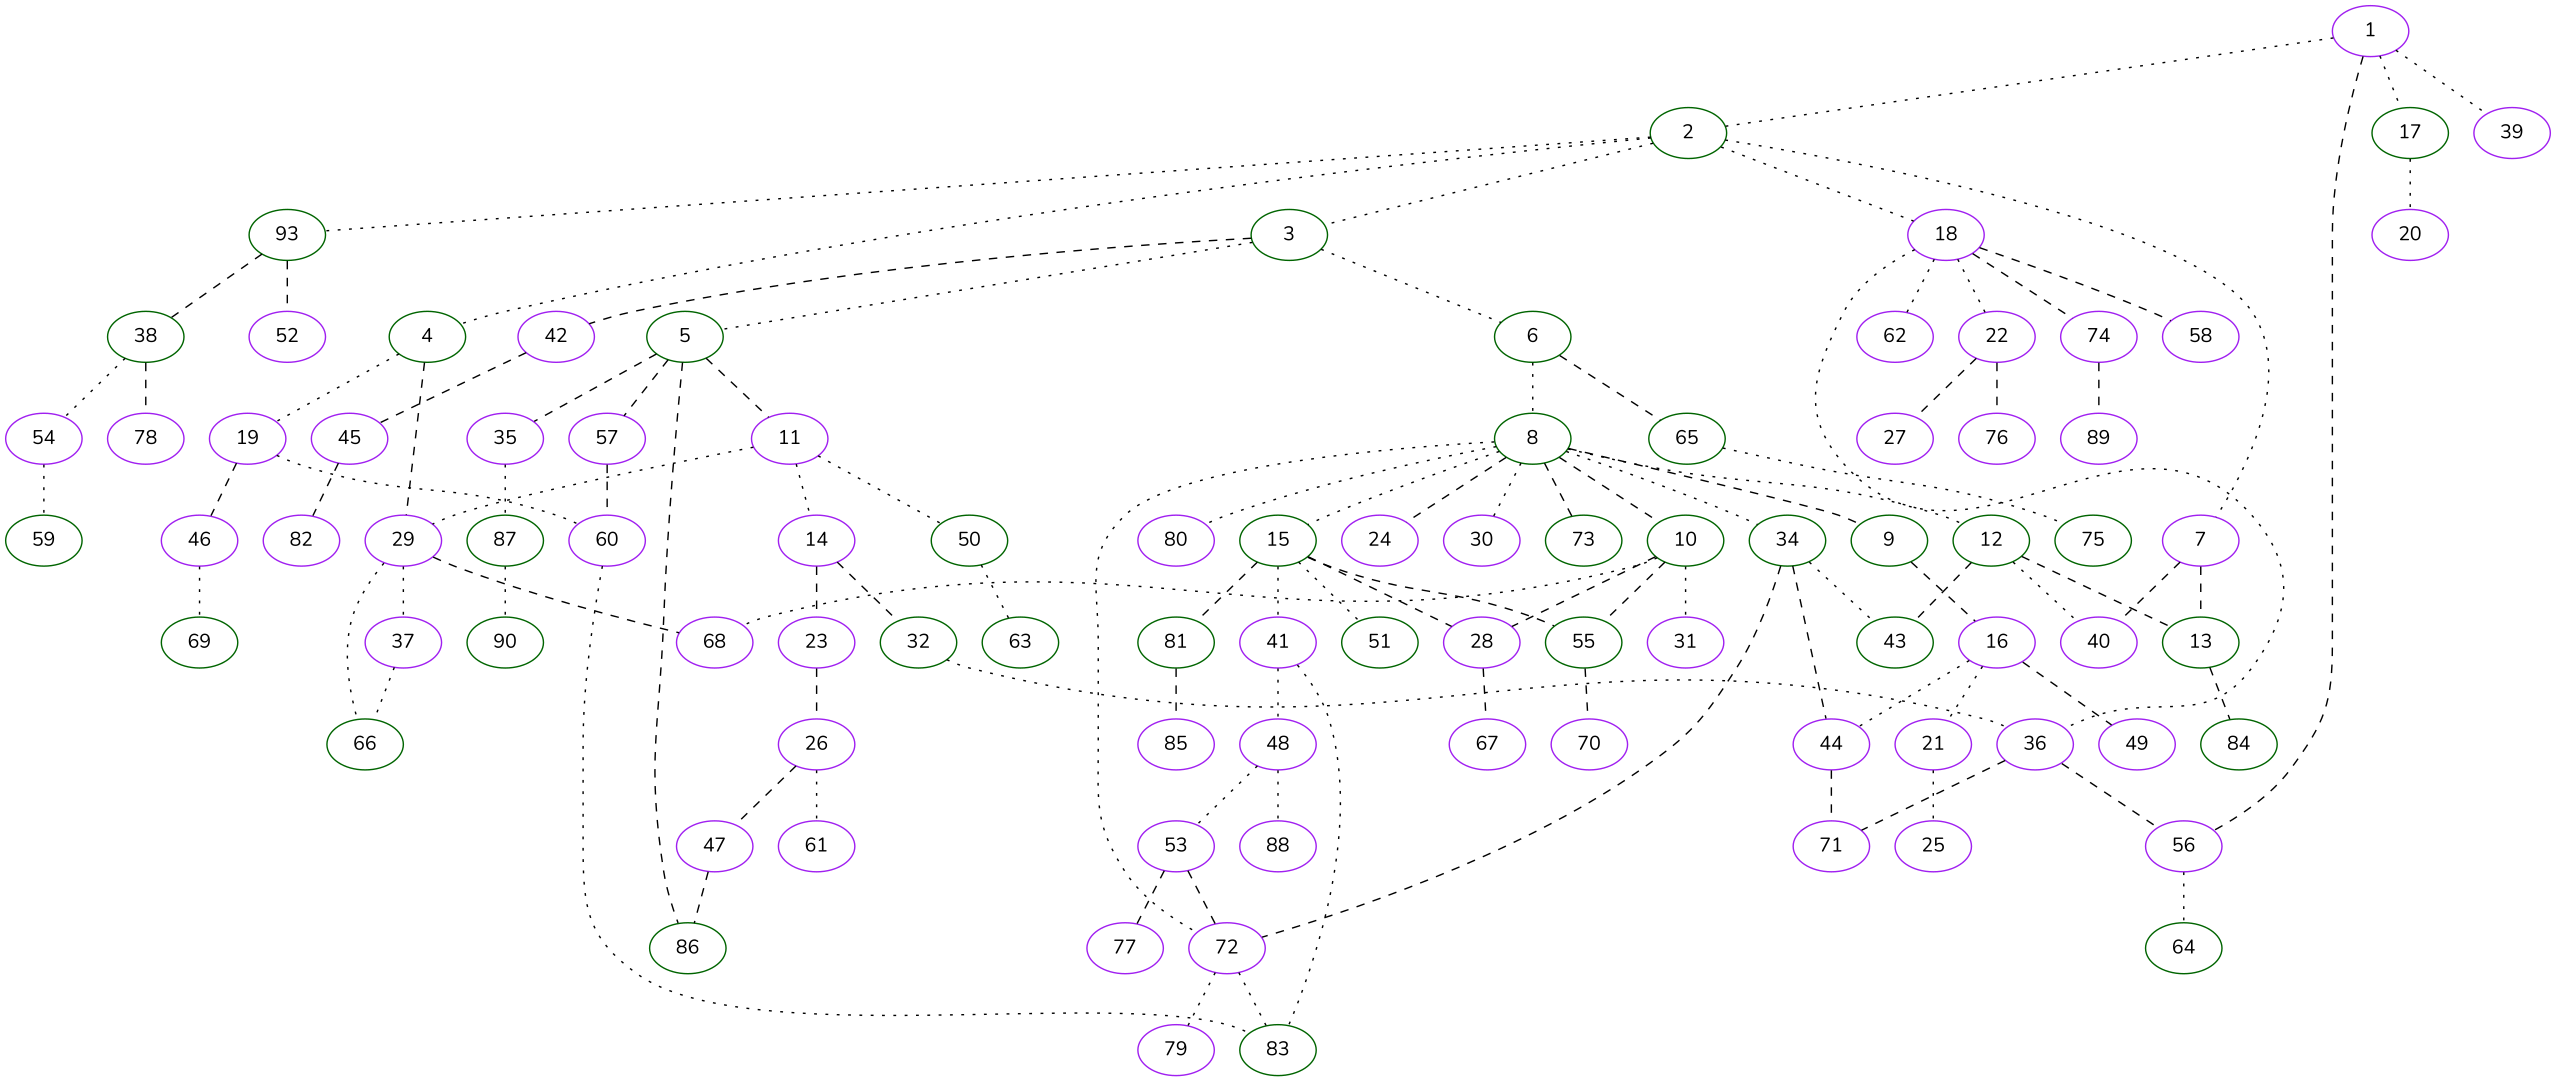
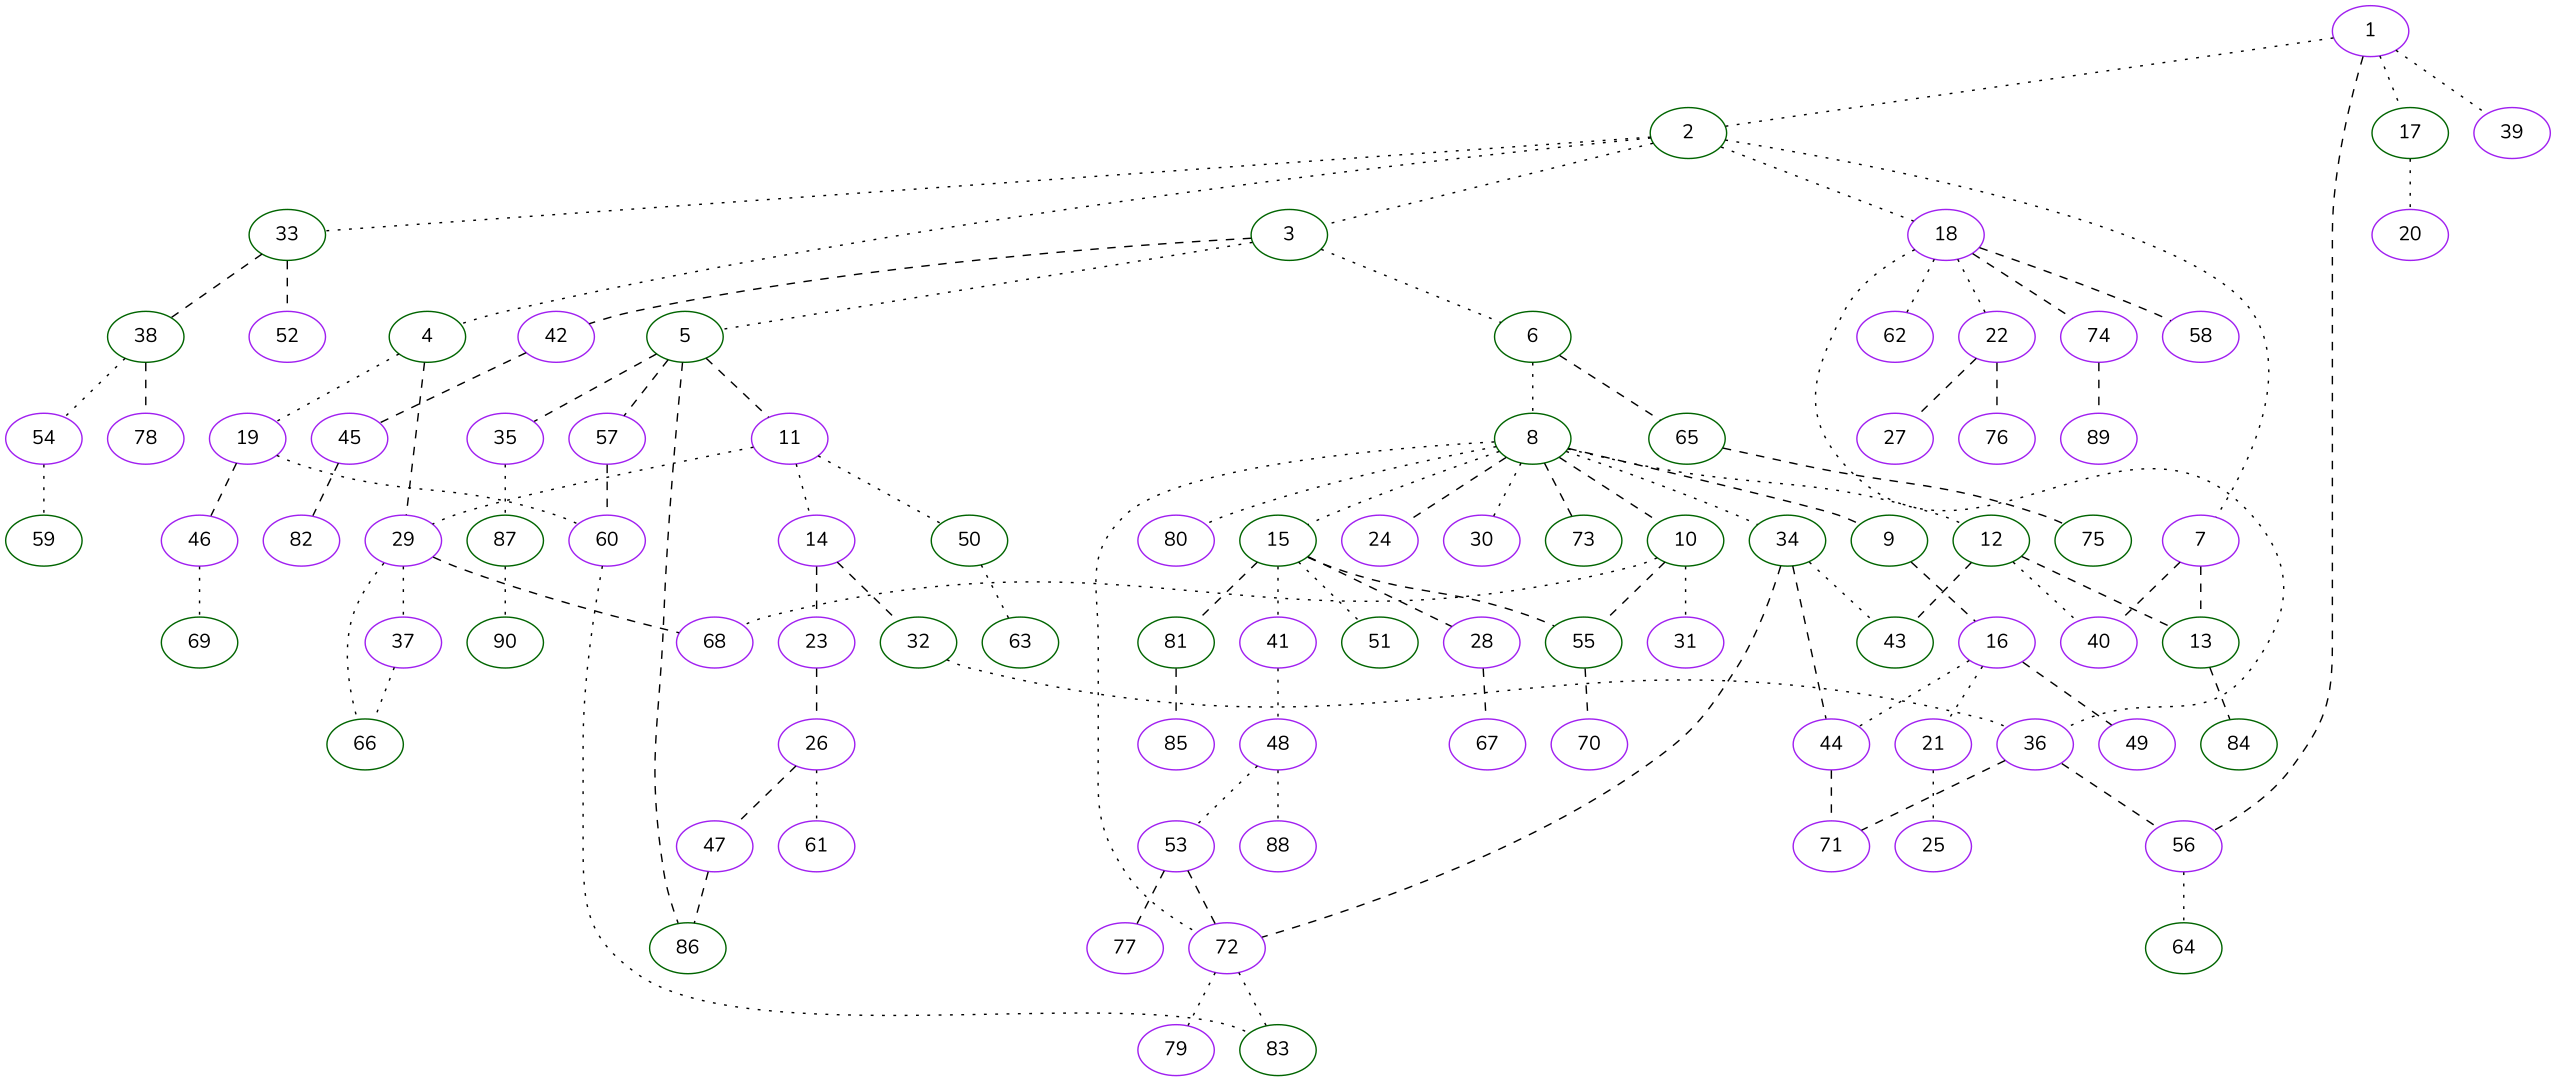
  graph {
    fontname=Nunito
    node [color=purple fontname=Nunito]
    edge [fontname=Nunito style=dotted]
    2 [color=darkgreen]
    1
    17 [color=darkgreen]
    39
    56
    3 [color=darkgreen]
    4 [color=darkgreen]
    7
    18
-   33 [color=darkgreen label=93]
+   33 [color=darkgreen]
    20
    64 [color=darkgreen]
    5 [color=darkgreen]
    6 [color=darkgreen]
    42
    19
    29
    13 [color=darkgreen]
    40
    22
    36
    58
    62
    74
    38 [color=darkgreen]
    52
    11
    35
    57
    86 [color=darkgreen]
    8 [color=darkgreen]
    65 [color=darkgreen]
    45
    46
    60
    68
    37
    66 [color=darkgreen]
    84 [color=darkgreen]
    27
    76
    71
    89
    54
    78
    14
    50 [color=darkgreen]
    87 [color=darkgreen]
    9 [color=darkgreen]
    10 [color=darkgreen]
    12 [color=darkgreen]
    15 [color=darkgreen]
    24
    30
    34 [color=darkgreen]
    72
    73 [color=darkgreen]
    80
    75 [color=darkgreen]
    82
    69 [color=darkgreen]
    83 [color=darkgreen]
    23
    32 [color=darkgreen]
    63 [color=darkgreen]
    90 [color=darkgreen]
    16
    28
    31
    55 [color=darkgreen]
    43 [color=darkgreen]
    41
    51 [color=darkgreen]
    81 [color=darkgreen]
    44
    79
    21
    49
    67
    48
    70
    85
    25
    26
    47
    61
    53
    88
    59 [color=darkgreen]
    77
    2 -- 3
    2 -- 4
    2 -- 7
    2 -- 18
    2 -- 33
    1 -- 2
    1 -- 17
    1 -- 39
    1 -- 56 [style=dashed]
    17 -- 20
    56 -- 64
    3 -- 5
    3 -- 6
    3 -- 42 [style=dashed]
    4 -- 19
    4 -- 29 [style=dashed]
    7 -- 13 [style=dashed]
    7 -- 40 [style=dashed]
    18 -- 22
    18 -- 36
    18 -- 58 [style=dashed]
    18 -- 62
    18 -- 74 [style=dashed]
    33 -- 38 [style=dashed]
    33 -- 52 [style=dashed]
    5 -- 11 [style=dashed]
    5 -- 35 [style=dashed]
    5 -- 57 [style=dashed]
    5 -- 86 [style=dashed]
    6 -- 8
    6 -- 65 [style=dashed]
    42 -- 45 [style=dashed]
    19 -- 46 [style=dashed]
    19 -- 60
    29 -- 68 [style=dashed]
    29 -- 37
    29 -- 66
    13 -- 84 [style=dashed]
    22 -- 27 [style=dashed]
    22 -- 76 [style=dashed]
    36 -- 56 [style=dashed]
    36 -- 71 [style=dashed]
    74 -- 89 [style=dashed]
    38 -- 54
    38 -- 78 [style=dashed]
    11 -- 29
    11 -- 14
    11 -- 50
    35 -- 87
    57 -- 60 [style=dashed]
    8 -- 9 [style=dashed]
    8 -- 10 [style=dashed]
    8 -- 12
    8 -- 15
    8 -- 24 [style=dashed]
    8 -- 30
    8 -- 34
    8 -- 72
    8 -- 73 [style=dashed]
    8 -- 80
-   65 -- 75
+   65 -- 75 [style=dashed]
    45 -- 82 [style=dashed]
    46 -- 69
    60 -- 83
    37 -- 66
    54 -- 59
    14 -- 23 [style=dashed]
    14 -- 32 [style=dashed]
    50 -- 63
    87 -- 90
    9 -- 16 [style=dashed]
    10 -- 68
-   10 -- 28 [style=dashed]
    10 -- 31
    10 -- 55 [style=dashed]
    12 -- 13 [style=dashed]
    12 -- 40
    12 -- 43 [style=dashed]
    15 -- 28 [style=dashed]
    15 -- 55 [style=dashed]
    15 -- 41
    15 -- 51
    15 -- 81 [style=dashed]
    34 -- 72 [style=dashed]
    34 -- 43
    34 -- 44 [style=dashed]
    72 -- 83
    72 -- 79
    23 -- 26 [style=dashed]
    32 -- 36
    16 -- 44
    16 -- 21
    16 -- 49 [style=dashed]
    28 -- 67 [style=dashed]
    55 -- 70 [style=dashed]
-   41 -- 83
    41 -- 48
    81 -- 85 [style=dashed]
    44 -- 71 [style=dashed]
    21 -- 25
    48 -- 53
    48 -- 88
    26 -- 47 [style=dashed]
    26 -- 61
    47 -- 86 [style=dashed]
    53 -- 72 [style=dashed]
    53 -- 77 [style=dashed]
  }
